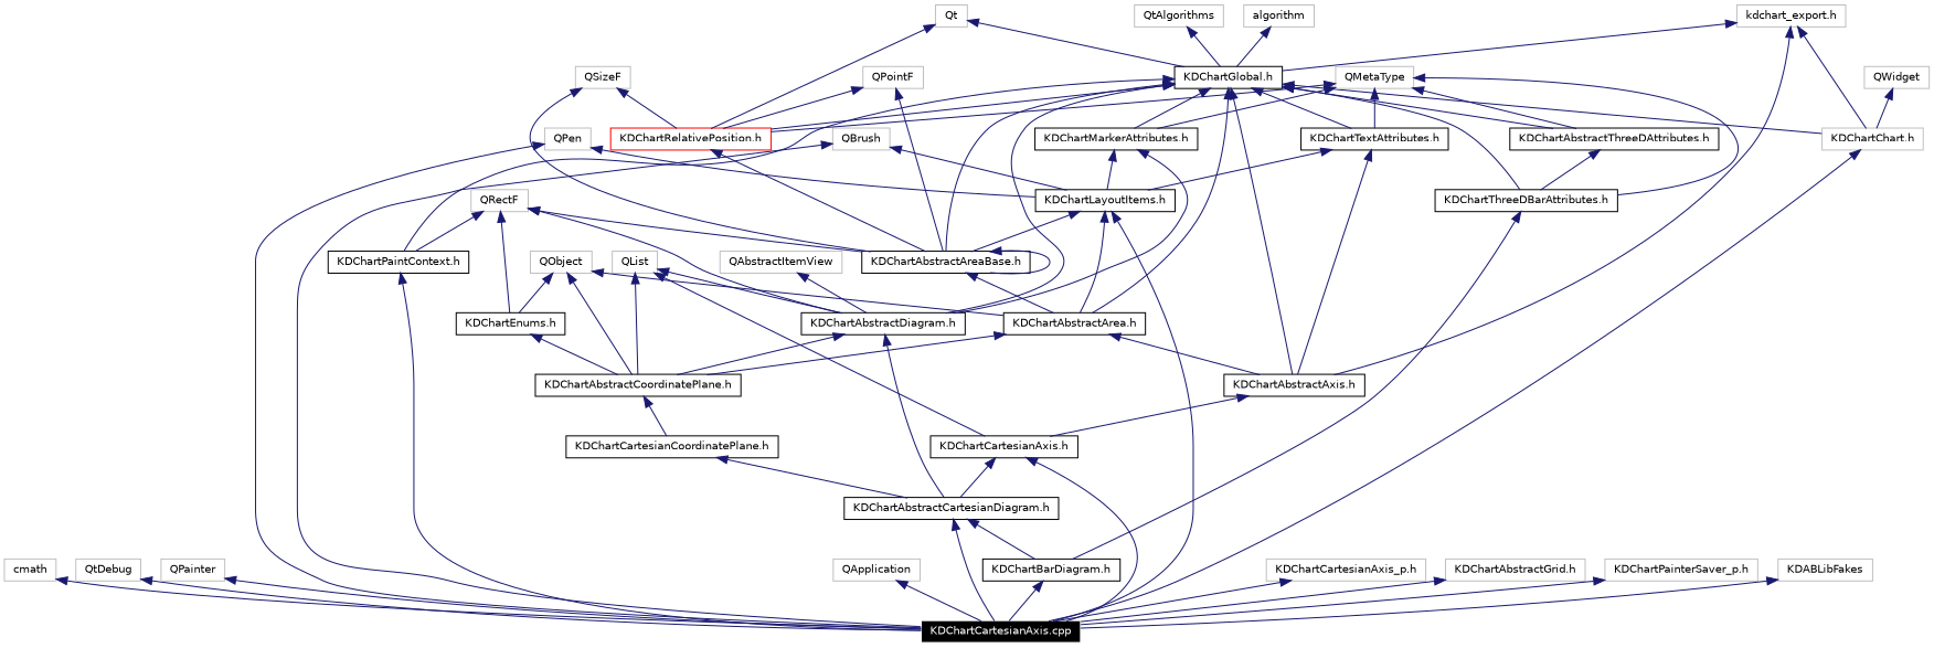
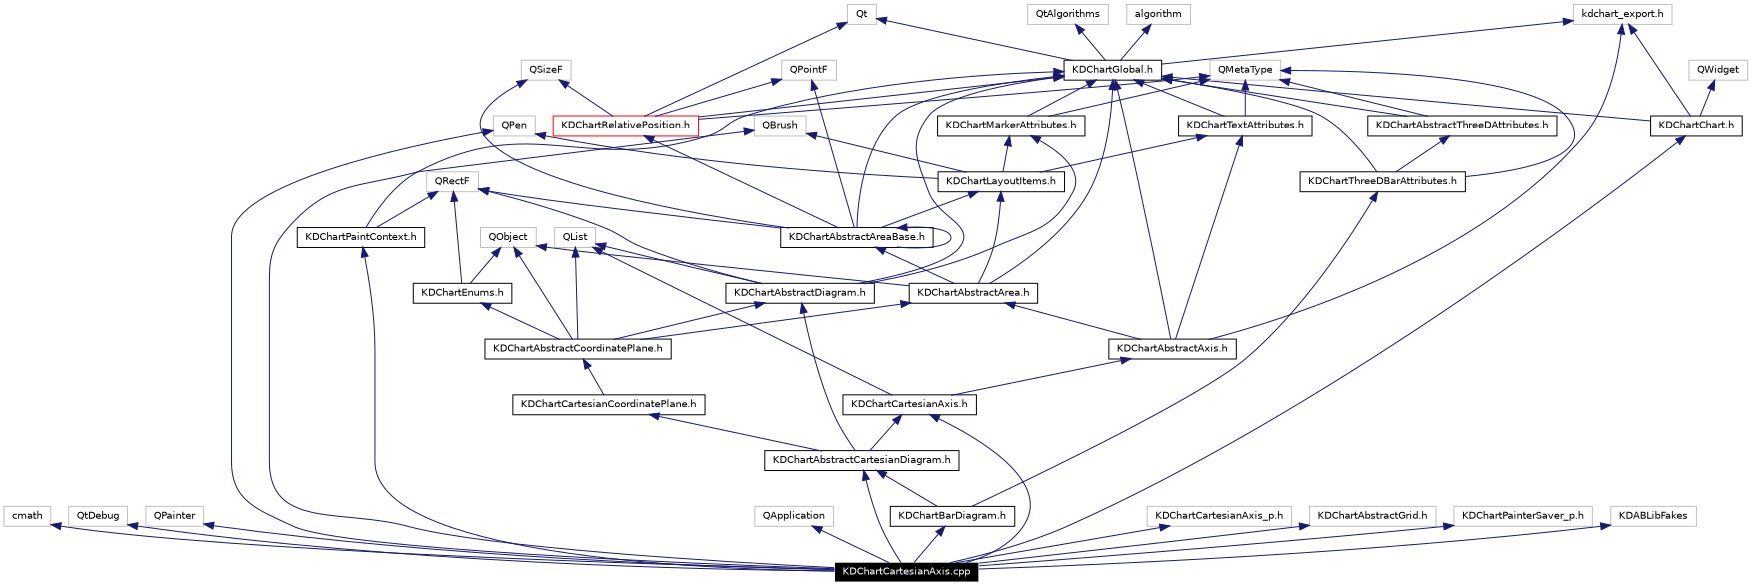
  digraph {
    node [color=grey75 fontname=Helvetica fontsize=10 shape=record]
    edge [color=midnightblue dir=back fontname=Helvetica fontsize=10 labelfontname=Helvetica labelfontsize=10 style=solid]
    n1 [color=white fillcolor=black fontcolor=white height=0.2 label="KDChartCartesianAxis.cpp" style=filled width=0.4]
    n2 [height=0.2 label=cmath width=0.4]
    n3 [height=0.2 label=QtDebug width=0.4]
    n4 [height=0.2 label=QPainter width=0.4]
    n5 [height=0.2 label=QPen width=0.4]
    n6 [color=black height=0.2 label="KDChartLayoutItems.h" width=0.4]
    n7 [color=black height=0.2 label="KDChartAbstractAreaBase.h" width=0.4]
    n8 [color=black height=0.2 label="KDChartAbstractArea.h" width=0.4]
    n9 [height=0.2 label=QBrush width=0.4]
    n10 [height=0.2 label=QApplication width=0.4]
    n11 [color=black height=0.2 label="KDChartPaintContext.h" width=0.4]
    n12 [height=0.2 label=QRectF width=0.4]
    n13 [color=black height=0.2 label="KDChartAbstractDiagram.h" width=0.4]
    n14 [color=black height=0.2 label="KDChartEnums.h" width=0.4]
    n15 [color=black height=0.2 label="KDChartAbstractCartesianDiagram.h" width=0.4]
    n16 [color=black height=0.2 label="KDChartAbstractCoordinatePlane.h" width=0.4]
    n17 [color=black height=0.2 label="KDChartGlobal.h" width=0.4]
-   n18 [height=0.2 label="KDChartChart.h" width=0.4]
+   n18 [color=black height=0.2 label="KDChartChart.h" width=0.4]
    n19 [color=black height=0.2 label="KDChartAbstractAxis.h" width=0.4]
    n20 [color=black height=0.2 label="KDChartTextAttributes.h" width=0.4]
    n21 [color=black height=0.2 label="KDChartMarkerAttributes.h" width=0.4]
    n22 [color=red height=0.2 label="KDChartRelativePosition.h" width=0.4]
    n23 [color=black height=0.2 label="KDChartThreeDBarAttributes.h" width=0.4]
    n24 [color=black height=0.2 label="KDChartAbstractThreeDAttributes.h" width=0.4]
    n25 [color=black height=0.2 label="KDChartCartesianAxis.h" width=0.4]
    n26 [color=black height=0.2 label="KDChartBarDiagram.h" width=0.4]
    n27 [height=0.2 label="kdchart_export.h" width=0.4]
    n28 [height=0.2 label=QtAlgorithms width=0.4]
    n29 [height=0.2 label=algorithm width=0.4]
    n30 [height=0.2 label=Qt width=0.4]
    n31 [height=0.2 label=QWidget width=0.4]
    n32 [height=0.2 label=QList width=0.4]
    n33 [color=black height=0.2 label="KDChartCartesianCoordinatePlane.h" width=0.4]
    n34 [height=0.2 label=QObject width=0.4]
    n35 [height=0.2 label=QPointF width=0.4]
    n36 [height=0.2 label=QSizeF width=0.4]
    n37 [height=0.2 label=QMetaType width=0.4]
    n38 [height=0.2 label="KDChartCartesianAxis_p.h" width=0.4]
-   n39 [height=0.2 label=QAbstractItemView width=0.4]
    n40 [height=0.2 label="KDChartAbstractGrid.h" width=0.4]
    n41 [height=0.2 label="KDChartPainterSaver_p.h" width=0.4]
    n42 [height=0.2 label=KDABLibFakes width=0.4]
    n2 -> n1
    n3 -> n1
    n4 -> n1
    n5 -> n1
    n5 -> n6
-   n6 -> n1
    n6 -> n7
    n6 -> n8
    n7 -> n7
    n7 -> n8
    n8 -> n16
    n8 -> n19
    n9 -> n1
    n9 -> n6
    n10 -> n1
    n11 -> n1
    n12 -> n7
    n12 -> n11
    n12 -> n13
    n12 -> n14
    n13 -> n15
    n13 -> n16
    n14 -> n16
    n15 -> n1
    n15 -> n26
    n16 -> n33
    n17 -> n7
    n17 -> n8
    n17 -> n11
    n17 -> n13
    n17 -> n18
    n17 -> n19
    n17 -> n20
    n17 -> n21
    n17 -> n22
    n17 -> n23
    n17 -> n24
    n18 -> n1
    n19 -> n25
    n20 -> n6
    n20 -> n19
    n21 -> n6
    n21 -> n13
    n22 -> n7
    n23 -> n26
    n24 -> n23
    n25 -> n1
    n25 -> n15
    n26 -> n1
    n27 -> n17
    n27 -> n18
    n27 -> n19
    n28 -> n17
    n29 -> n17
    n30 -> n17
    n30 -> n22
    n31 -> n18
    n32 -> n13
    n32 -> n16
    n32 -> n25
    n33 -> n15
    n34 -> n8
    n34 -> n14
    n34 -> n16
    n35 -> n7
    n35 -> n22
    n36 -> n7
    n36 -> n22
    n37 -> n20
    n37 -> n21
    n37 -> n22
    n37 -> n23
    n37 -> n24
    n38 -> n1
-   n39 -> n13
    n40 -> n1
    n41 -> n1
    n42 -> n1
  }
